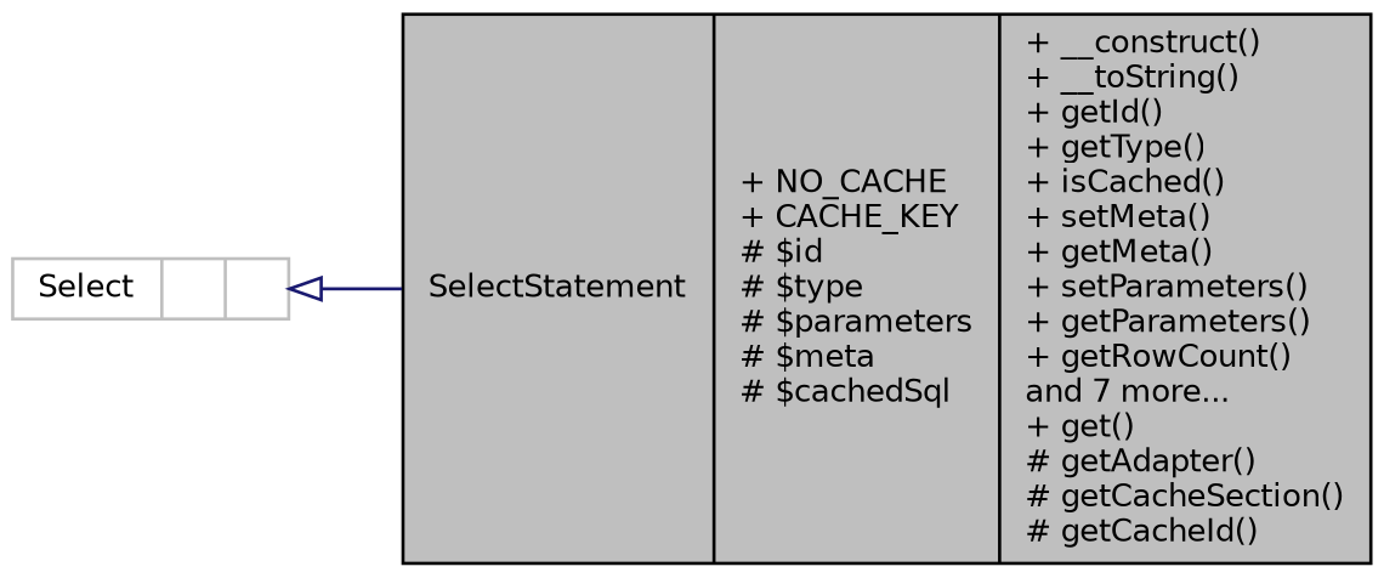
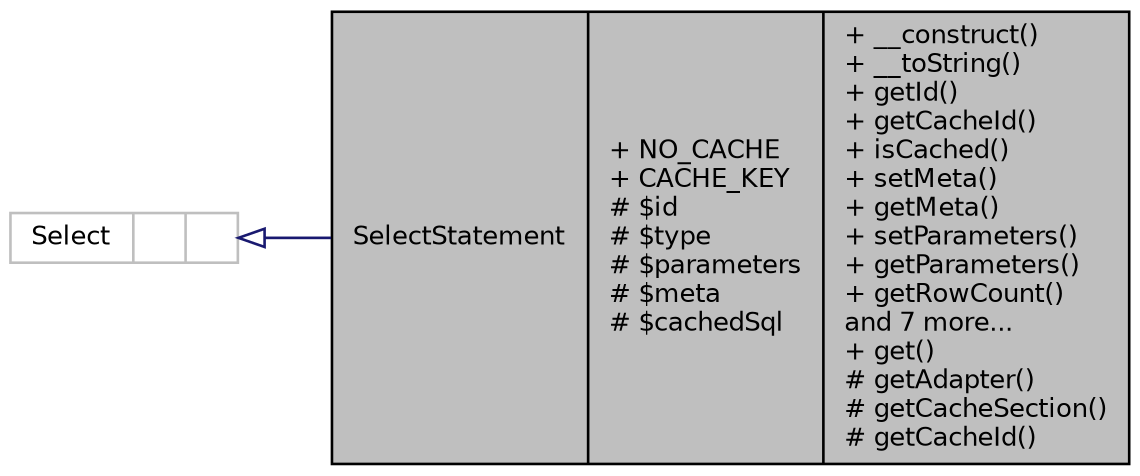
  digraph {
    rankdir=LR
    node [fontname=Helvetica fontsize=10 shape=record style=filled]
-   n1 [color=black fillcolor=grey75 fontcolor=black height=0.2 label="{SelectStatement\n|+ NO_CACHE\l+ CACHE_KEY\l# $id\l# $type\l# $parameters\l# $meta\l# $cachedSql\l|+ __construct()\l+ __toString()\l+ getId()\l+ getType()\l+ isCached()\l+ setMeta()\l+ getMeta()\l+ setParameters()\l+ getParameters()\l+ getRowCount()\land 7 more...\l+ get()\l# getAdapter()\l# getCacheSection()\l# getCacheId()\l}" width=0.4]
+   n1 [color=black fillcolor=grey75 fontcolor=black height=0.2 label="{SelectStatement\n|+ NO_CACHE\l+ CACHE_KEY\l# $id\l# $type\l# $parameters\l# $meta\l# $cachedSql\l|+ __construct()\l+ __toString()\l+ getId()\l+ getCacheId()\l+ isCached()\l+ setMeta()\l+ getMeta()\l+ setParameters()\l+ getParameters()\l+ getRowCount()\land 7 more...\l+ get()\l# getAdapter()\l# getCacheSection()\l# getCacheId()\l}" width=0.4]
    n2 [color=grey75 fillcolor=white height=0.2 label="{Select\n||}" width=0.4]
    n2 -> n1 [arrowtail=onormal color=midnightblue dir=back fontname=Helvetica fontsize=10 labelfontname=Helvetica labelfontsize=10 style=solid]
  }
